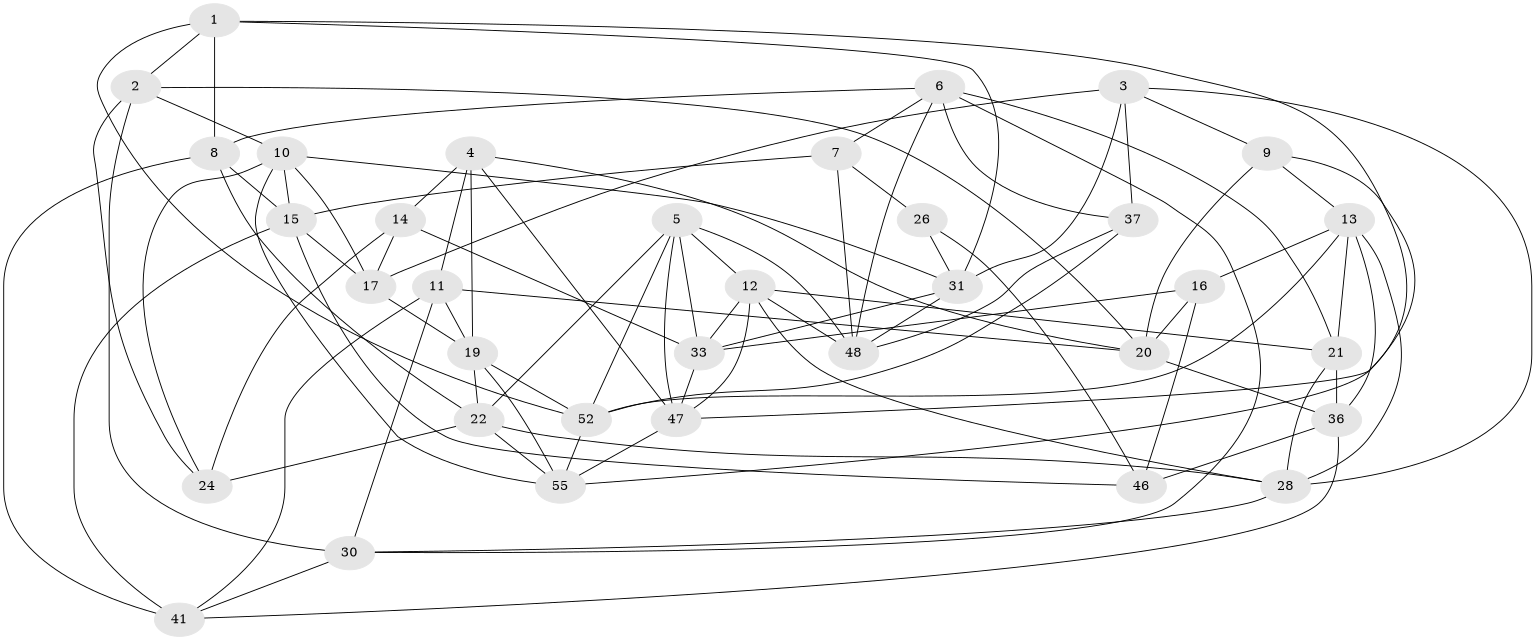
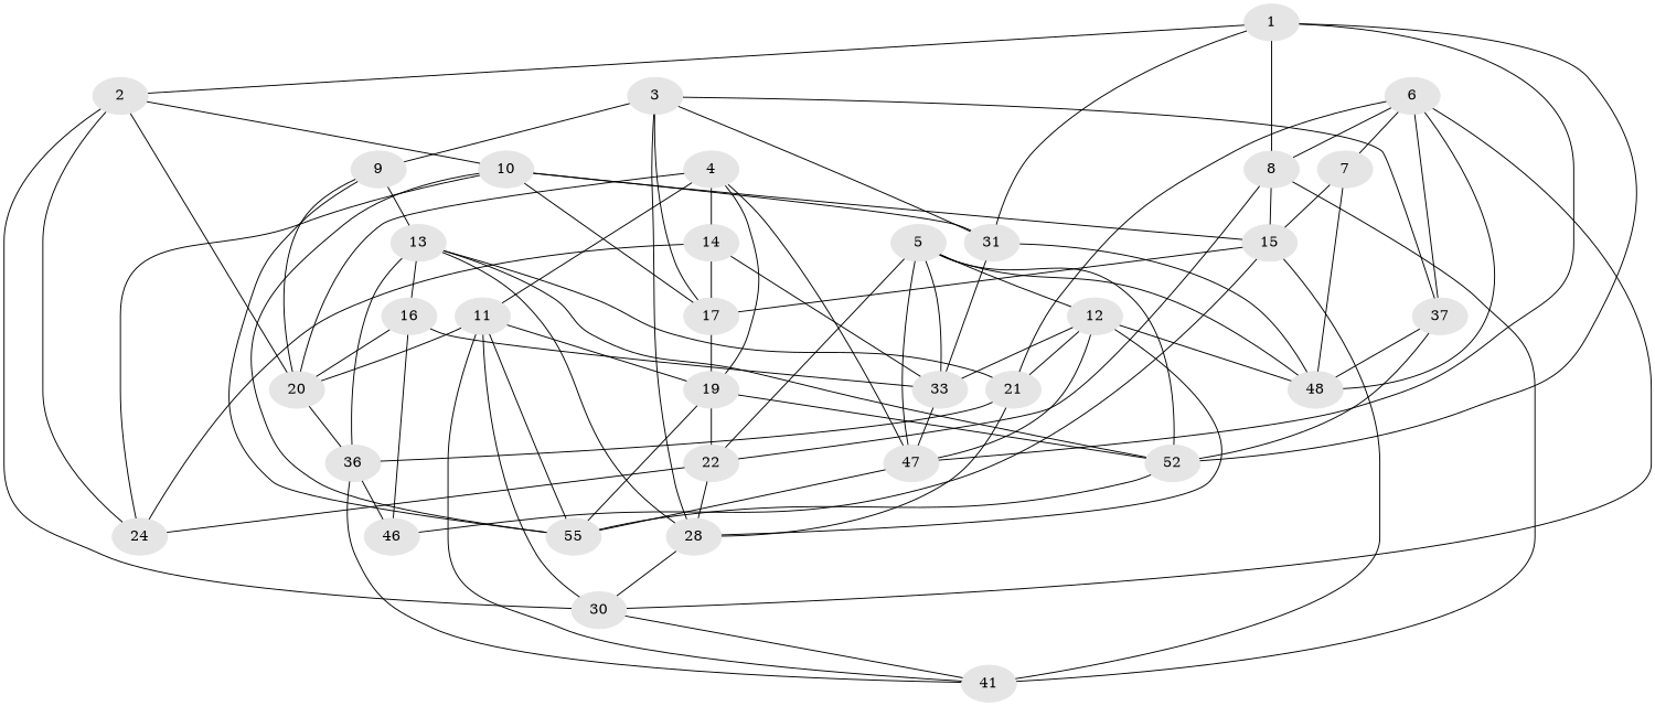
  graph {
    node [color=gray90 style=filled]
    1 [super="+32"]
    2 [super="+42"]
    8 [super="+38"]
    31 [super="+59"]
    47 [super="+50"]
    52 [super="+61"]
    10 [super="+40"]
    20 [super="+23"]
    24
    30 [super="+45"]
    22 [super="+34"]
    15 [super="+39"]
    41 [super="+58"]
-   26 [super="+54"]
    46
    33 [super="+53"]
    48 [super="+51"]
    55 [super="+63"]
    17 [super="+56"]
    36 [super="+57"]
    3 [super="+49"]
    9
    28 [super="+60"]
    37
    13 [super="+35"]
    19 [super="+64"]
    4 [super="+44"]
    11 [super="+29"]
    14
    5 [super="+27"]
    12 [super="+62"]
    21 [super="+25"]
    6 [super="+18"]
    7 [super="+43"]
    16
    1 -- 2
    1 -- 8
    1 -- 31
    1 -- 47
    1 -- 52
    2 -- 10
    2 -- 20
    2 -- 24
    2 -- 30 [weight=2]
    8 -- 22
    8 -- 15
    8 -- 41 [weight=2]
    31 -- 33
    31 -- 48
    47 -- 55
    52 -- 55
    10 -- 31
    10 -- 24
    10 -- 15
    10 -- 55
    10 -- 17
    20 -- 36
    30 -- 41
    22 -- 24
-   22 -- 55
+   11 -- 55
    22 -- 28
    15 -- 41
    15 -- 46
    15 -- 17
-   26 -- 31
-   26 -- 46
    33 -- 47
    17 -- 19
    36 -- 41
    36 -- 46
    3 -- 31
    3 -- 17 [weight=2]
    3 -- 9
    3 -- 28
    3 -- 37
    9 -- 20
    9 -- 55
    9 -- 13
    28 -- 30
    37 -- 52
    37 -- 48
    13 -- 52
    13 -- 36
    13 -- 28
    13 -- 21
    13 -- 16
    19 -- 52
    19 -- 22
    19 -- 55
    4 -- 47
    4 -- 20
    4 -- 19
    4 -- 11 [weight=2]
    4 -- 14
    11 -- 20
    11 -- 30
    11 -- 41
    11 -- 19
    14 -- 24
    14 -- 33
    14 -- 17
    5 -- 47
    5 -- 52
    5 -- 22
    5 -- 33
    5 -- 48
    5 -- 12
    12 -- 47
    12 -- 33
    12 -- 48
    12 -- 28
    12 -- 21
    21 -- 36 [weight=2]
    21 -- 28
    6 -- 8
    6 -- 30
    6 -- 48
    6 -- 37
    6 -- 21
    6 -- 7
    7 -- 15
-   7 -- 26 [weight=3]
    7 -- 48
    16 -- 20
    16 -- 46
    16 -- 33
  }
